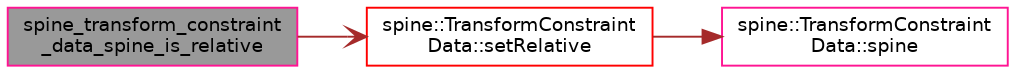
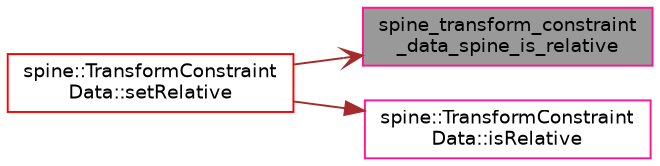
  digraph {
    rankdir=LR
    node [color=deeppink fillcolor=white fontname=Helvetica fontsize=10 shape=box style=filled]
    edge [color=brown fontname=Helvetica fontsize=10 labelfontname=Helvetica labelfontsize=10 style=solid]
    n1 [fillcolor=grey60 fontcolor=black height=0.2 label="spine_transform_constraint\l_data_spine_is_relative" width=0.4]
    n2 [color=red height=0.2 label="spine::TransformConstraint\lData::setRelative" width=0.4]
-   n3 [height=0.2 label="spine::TransformConstraint\lData::spine" width=0.4]
-   n1 -> n2 [arrowhead=vee]
+   n3 [height=0.2 label="spine::TransformConstraint\lData::isRelative" width=0.4]
+   n2 -> n1 [arrowhead=vee]
    n2 -> n3 [arrowhead=normal]
  }
